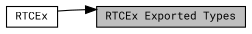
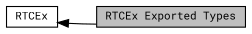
  digraph {
    rankdir=LR
    fontname="Roboto Mono"
    node [color=black fontname="Roboto Mono" fontsize=10 shape=box style=filled]
    n1 [fillcolor=white height=0.2 label=RTCEx width=0.4]
    n2 [fillcolor=grey75 fontcolor=black height=0.2 label="RTCEx Exported Types" width=0.4]
-   n2 -> n1 [dir=back fontname="Roboto Mono" fontsize=10 labelfontname=Helvetica labelfontsize=10 shape=plaintext style=solid]
+   n1 -> n2 [dir=back fontname="Roboto Mono" fontsize=10 labelfontname=Helvetica labelfontsize=10 shape=plaintext style=solid]
  }
